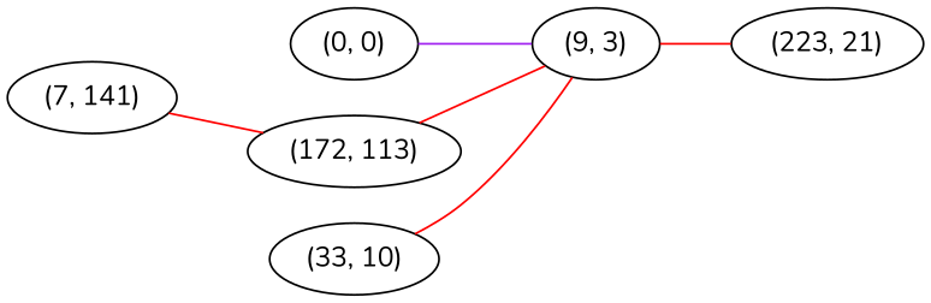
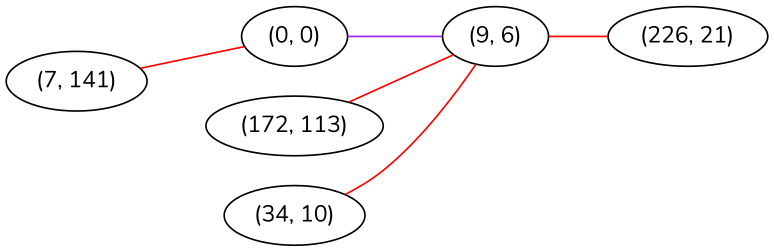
  graph {
    fontname=Nunito
    rankdir=LR
    node [fontname=Nunito]
    edge [color=red fontname=Nunito weight=1]
    "(0, 0)"
-   "(9, 6)" [label="(9, 3)"]
-   "(223, 21)"
+   "(9, 6)"
+   "(223, 21)" [label="(226, 21)"]
    "(7, 141)"
    "(172, 113)"
-   "(33, 10)"
+   "(33, 10)" [label="(34, 10)"]
    "(0, 0)" -- "(9, 6)" [color=purple weight=4]
    "(9, 6)" -- "(223, 21)"
-   "(7, 141)" -- "(172, 113)"
+   "(7, 141)" -- "(0, 0)"
    "(172, 113)" -- "(9, 6)"
    "(33, 10)" -- "(9, 6)"
  }
